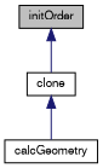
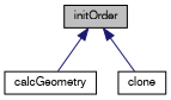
  digraph {
    rankdir=TB
    node [color=black fontname=FreeSans fontsize=10 shape=record]
    edge [color=midnightblue dir=back fontname=FreeSans fontsize=10 labelfontname=FreeSans labelfontsize=10 style=solid]
    n1 [fillcolor=grey75 fontcolor=black height=0.2 label=initOrder style=filled width=0.4]
    n2 [height=0.2 label=calcGeometry width=0.4]
    n3 [height=0.2 label=clone width=0.4]
-   n3 -> n2
+   n1 -> n2
    n1 -> n3
  }
